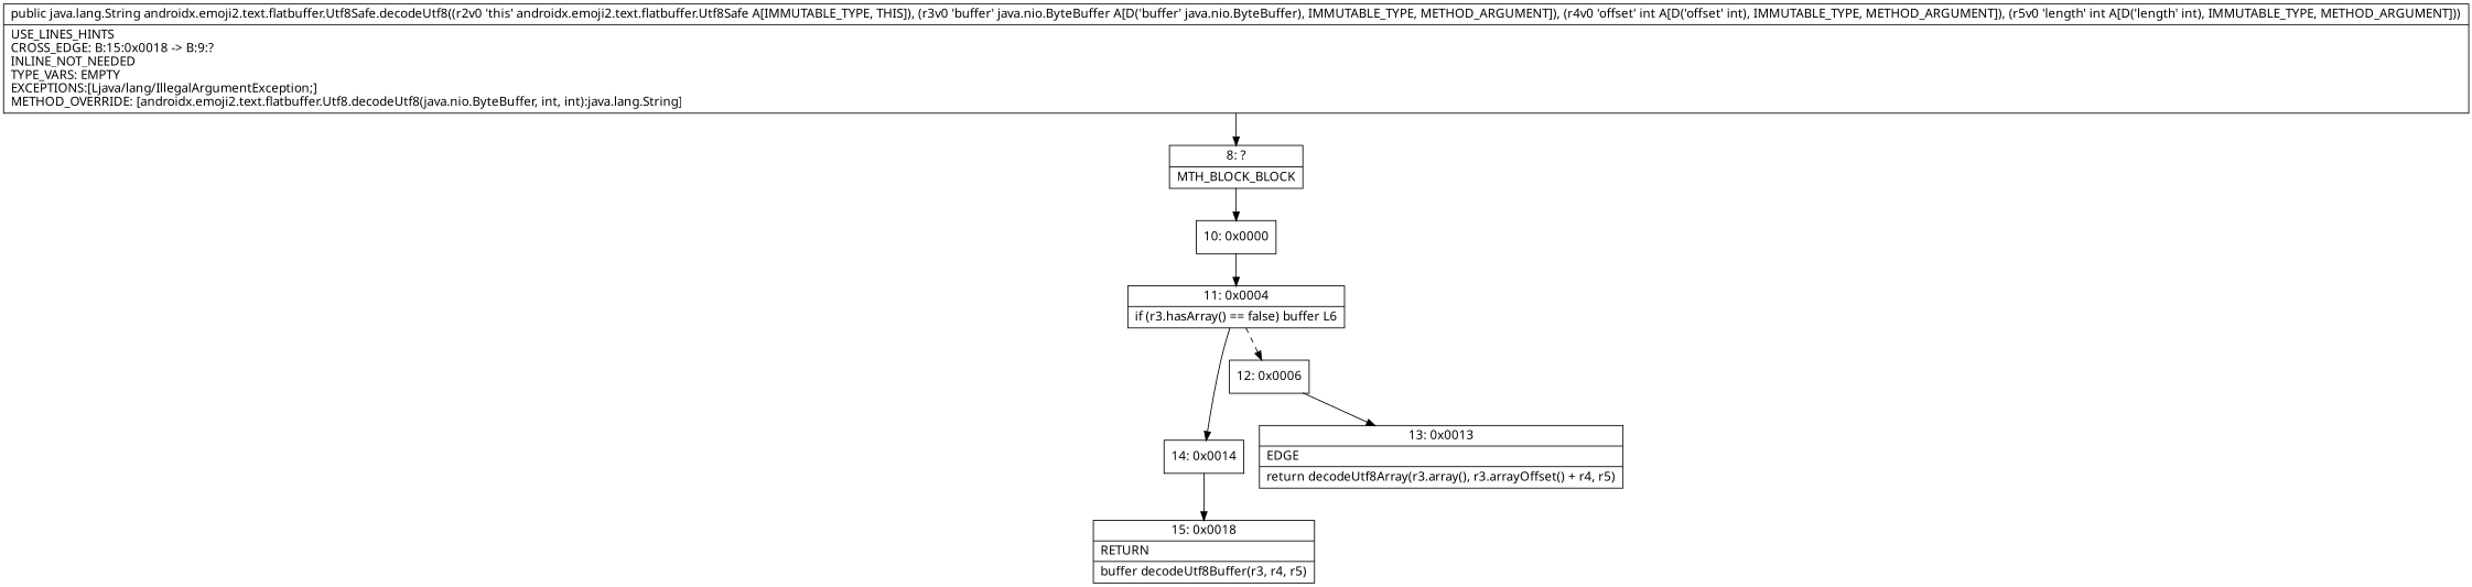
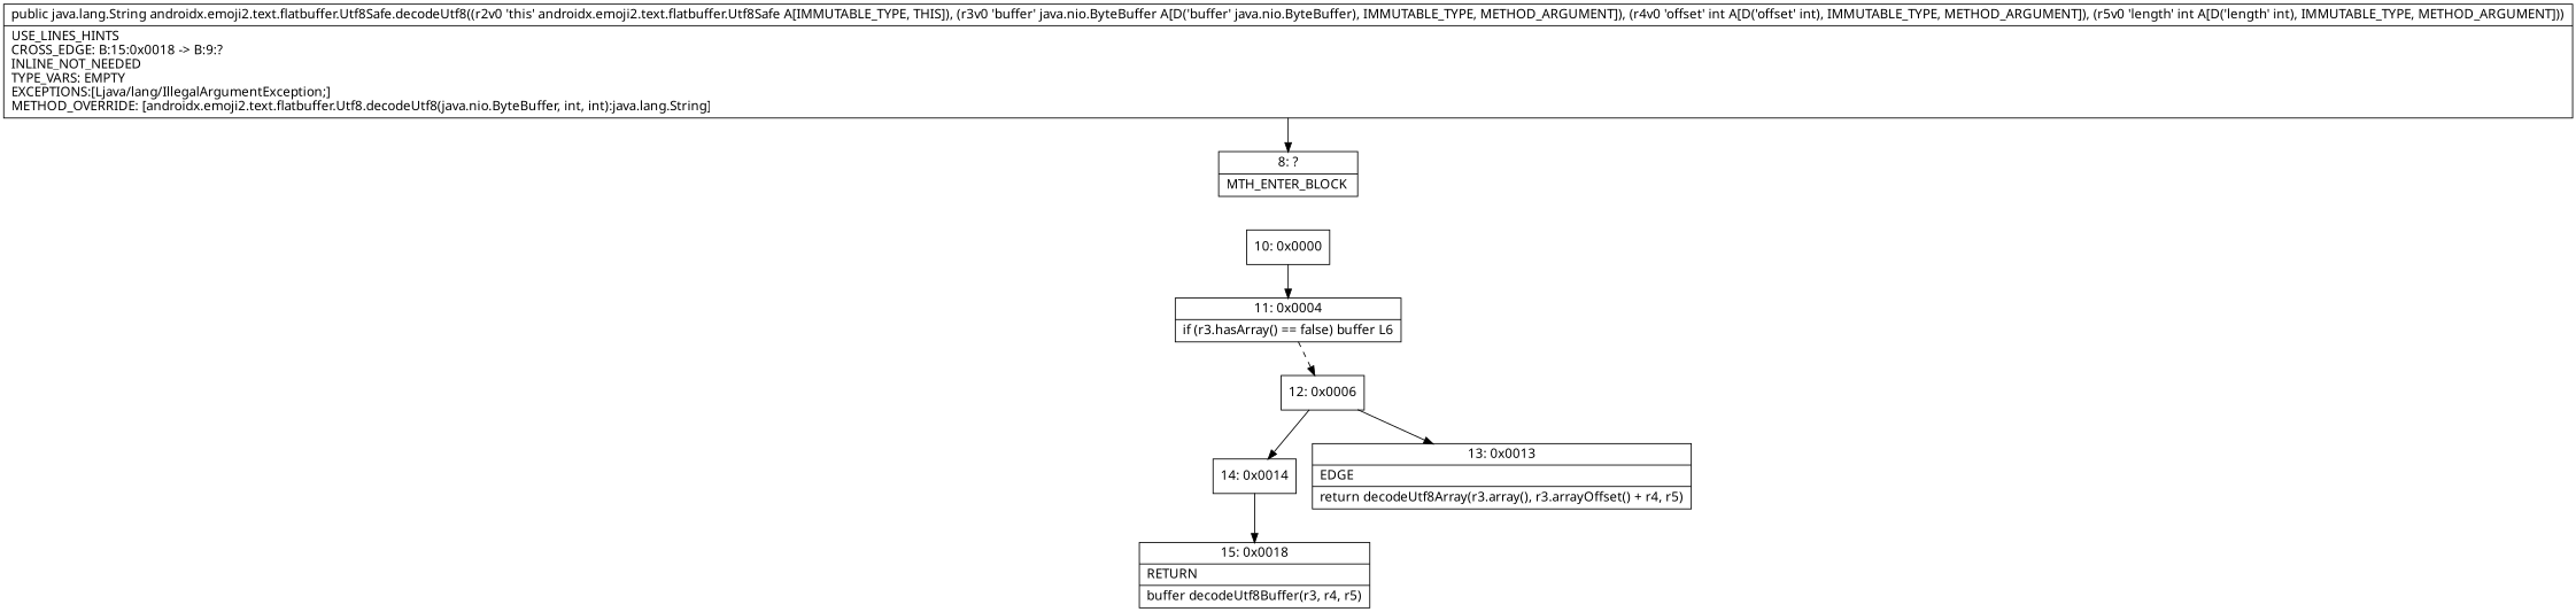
  digraph {
    fontname="Noto Sans"
    node [fontname="Noto Sans" shape=record]
    edge [fontname="Noto Sans"]
-   n1 [label="{8\:\ ?|MTH_BLOCK_BLOCK\l}"]
+   n1 [label="{8\:\ ?|MTH_ENTER_BLOCK\l}"]
    n2 [label="{10\:\ 0x0000}"]
    n3 [label="{11\:\ 0x0004|if (r3.hasArray() == false) buffer L6\l}"]
    n4 [label="{12\:\ 0x0006}"]
    n5 [label="{14\:\ 0x0014}"]
    n6 [label="{13\:\ 0x0013|EDGE\l|return decodeUtf8Array(r3.array(), r3.arrayOffset() + r4, r5)\l}"]
    n7 [label="{15\:\ 0x0018|RETURN\l|buffer decodeUtf8Buffer(r3, r4, r5)\l}"]
    n8 [label="{public java.lang.String androidx.emoji2.text.flatbuffer.Utf8Safe.decodeUtf8((r2v0 'this' androidx.emoji2.text.flatbuffer.Utf8Safe A[IMMUTABLE_TYPE, THIS]), (r3v0 'buffer' java.nio.ByteBuffer A[D('buffer' java.nio.ByteBuffer), IMMUTABLE_TYPE, METHOD_ARGUMENT]), (r4v0 'offset' int A[D('offset' int), IMMUTABLE_TYPE, METHOD_ARGUMENT]), (r5v0 'length' int A[D('length' int), IMMUTABLE_TYPE, METHOD_ARGUMENT]))  | USE_LINES_HINTS\lCROSS_EDGE: B:15:0x0018 \-\> B:9:?\lINLINE_NOT_NEEDED\lTYPE_VARS: EMPTY\lEXCEPTIONS:[Ljava\/lang\/IllegalArgumentException;]\lMETHOD_OVERRIDE: [androidx.emoji2.text.flatbuffer.Utf8.decodeUtf8(java.nio.ByteBuffer, int, int):java.lang.String]\l}"]
-   n1 -> n2
    n2 -> n3
    n3 -> n4 [style=dashed]
-   n3 -> n5
+   n4 -> n5
    n4 -> n6
    n5 -> n7
    n8 -> n1
  }
